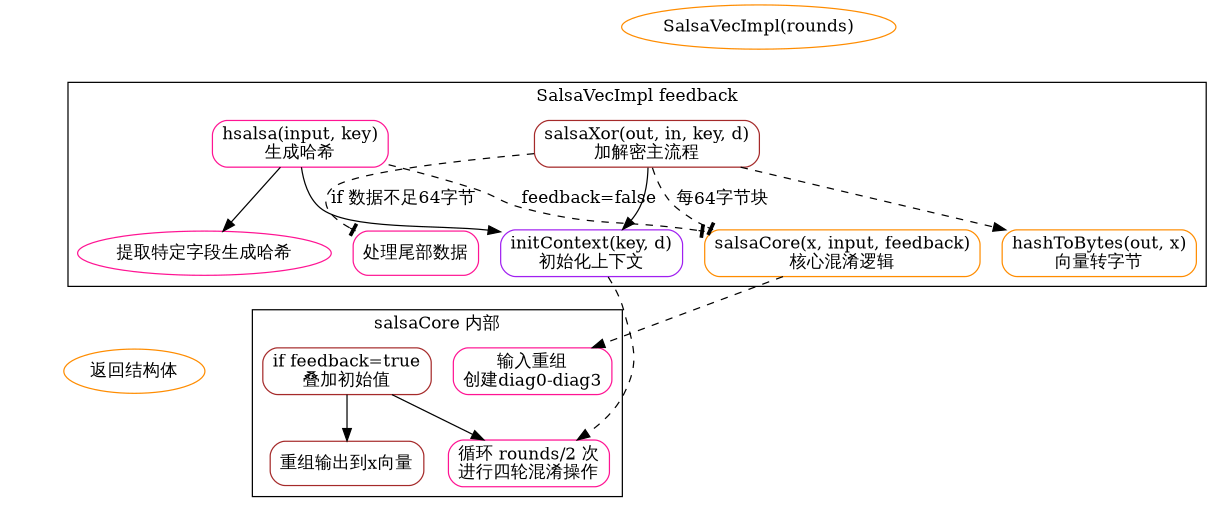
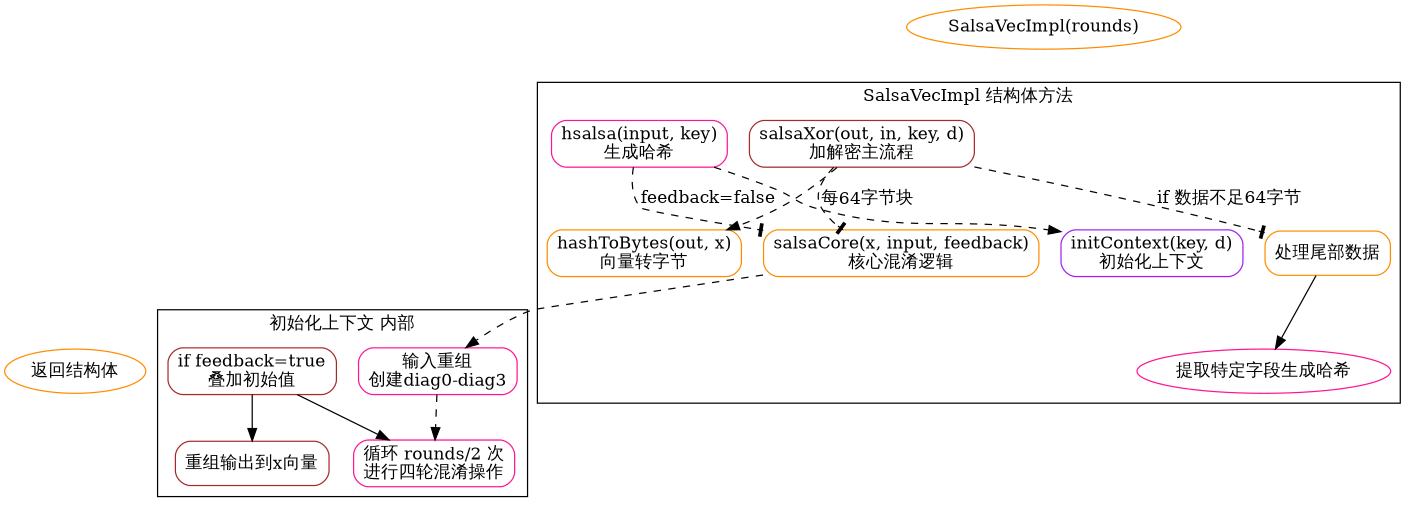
  digraph {
    node [color=darkorange shape=rectangle style=rounded]
    edge [style=invis]
    n1 [color=purple label="initContext(key, d)\n初始化上下文"]
    n2 [label="salsaCore(x, input, feedback)\n核心混淆逻辑"]
    n3 [label="hashToBytes(out, x)\n向量转字节"]
    n4 [color=brown label="salsaXor(out, in, key, d)\n加解密主流程"]
-   "处理尾部数据" [color=deeppink]
+   "处理尾部数据"
    n6 [color=deeppink label="hsalsa(input, key)\n生成哈希"]
    "提取特定字段生成哈希" [color=deeppink shape=ellipse]
    n8 [color=deeppink label="输入重组\n创建diag0-diag3"]
    n9 [color=deeppink label="循环 rounds/2 次\n进行四轮混淆操作"]
    n10 [color=brown label="if feedback=true\n叠加初始值"]
    n11 [color=brown label="重组输出到x向量"]
    n12 [label="返回结构体" shape=ellipse]
    n13 [label="SalsaVecImpl(rounds)" shape=ellipse]
    subgraph cluster_1 {
-     label="SalsaVecImpl feedback"
+     label="SalsaVecImpl 结构体方法"
      n1
      n2
      n3
      n4
      "处理尾部数据"
      n6
      "提取特定字段生成哈希"
    }
    subgraph cluster_2 {
-     label="salsaCore 内部"
+     label="初始化上下文 内部"
      n8
      n9
      n10
      n11
    }
    n1 -> n12
    n2 -> n8 [arrowhead=normal style=dashed]
    n2 -> n12
-   n4 -> n1 [arrowhead=normal style=solid]
    n4 -> n2 [arrowhead=tee label="每64字节块" style=dashed]
    n4 -> n3 [arrowhead=normal style=dashed]
    n4 -> "处理尾部数据" [arrowhead=tee label="if 数据不足64字节" style=dashed]
    n4 -> n12
-   n6 -> n1 [arrowhead=normal style=solid]
+   n6 -> n1 [arrowhead=normal style=dashed]
    n6 -> n2 [arrowhead=tee label="feedback=false" style=dashed]
-   n6 -> "提取特定字段生成哈希" [arrowhead=normal style=solid]
+   "处理尾部数据" -> "提取特定字段生成哈希" [arrowhead=normal style=solid]
    n6 -> n12
-   n1 -> n9 [arrowhead=normal style=dashed]
+   n8 -> n9 [arrowhead=normal style=dashed]
    n10 -> n9 [arrowhead=normal style=solid]
    n10 -> n11 [arrowhead=normal style=solid]
    n13 -> n1
    n13 -> n2
    n13 -> n4
    n13 -> n6
  }
